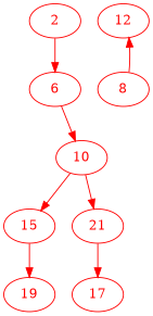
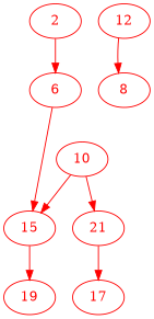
  digraph {
    node [color=red fontcolor=red]
    edge [color=red]
    2
    6
    10
    15
    21
    19
    12
    8
    17
    2 -> 6
-   6 -> 10
+   6 -> 15
    10 -> 15
    10 -> 21
    15 -> 19
    21 -> 17
-   8 -> 12
+   12 -> 8
  }
